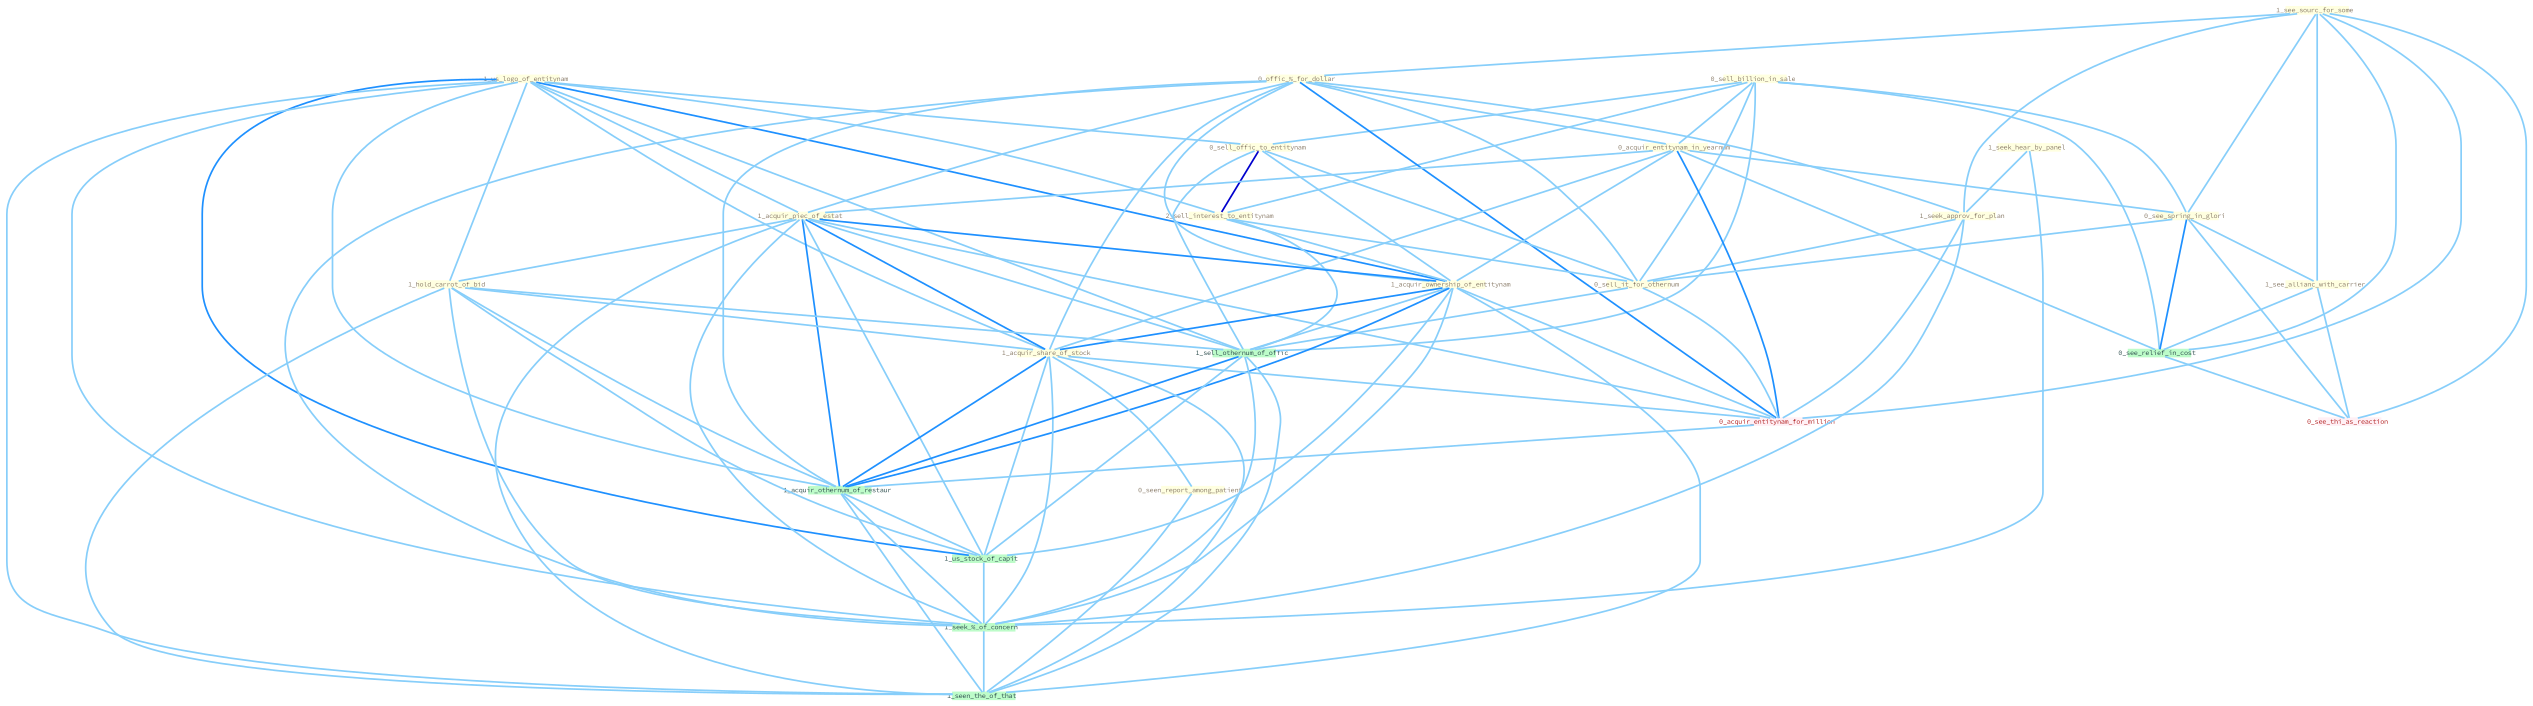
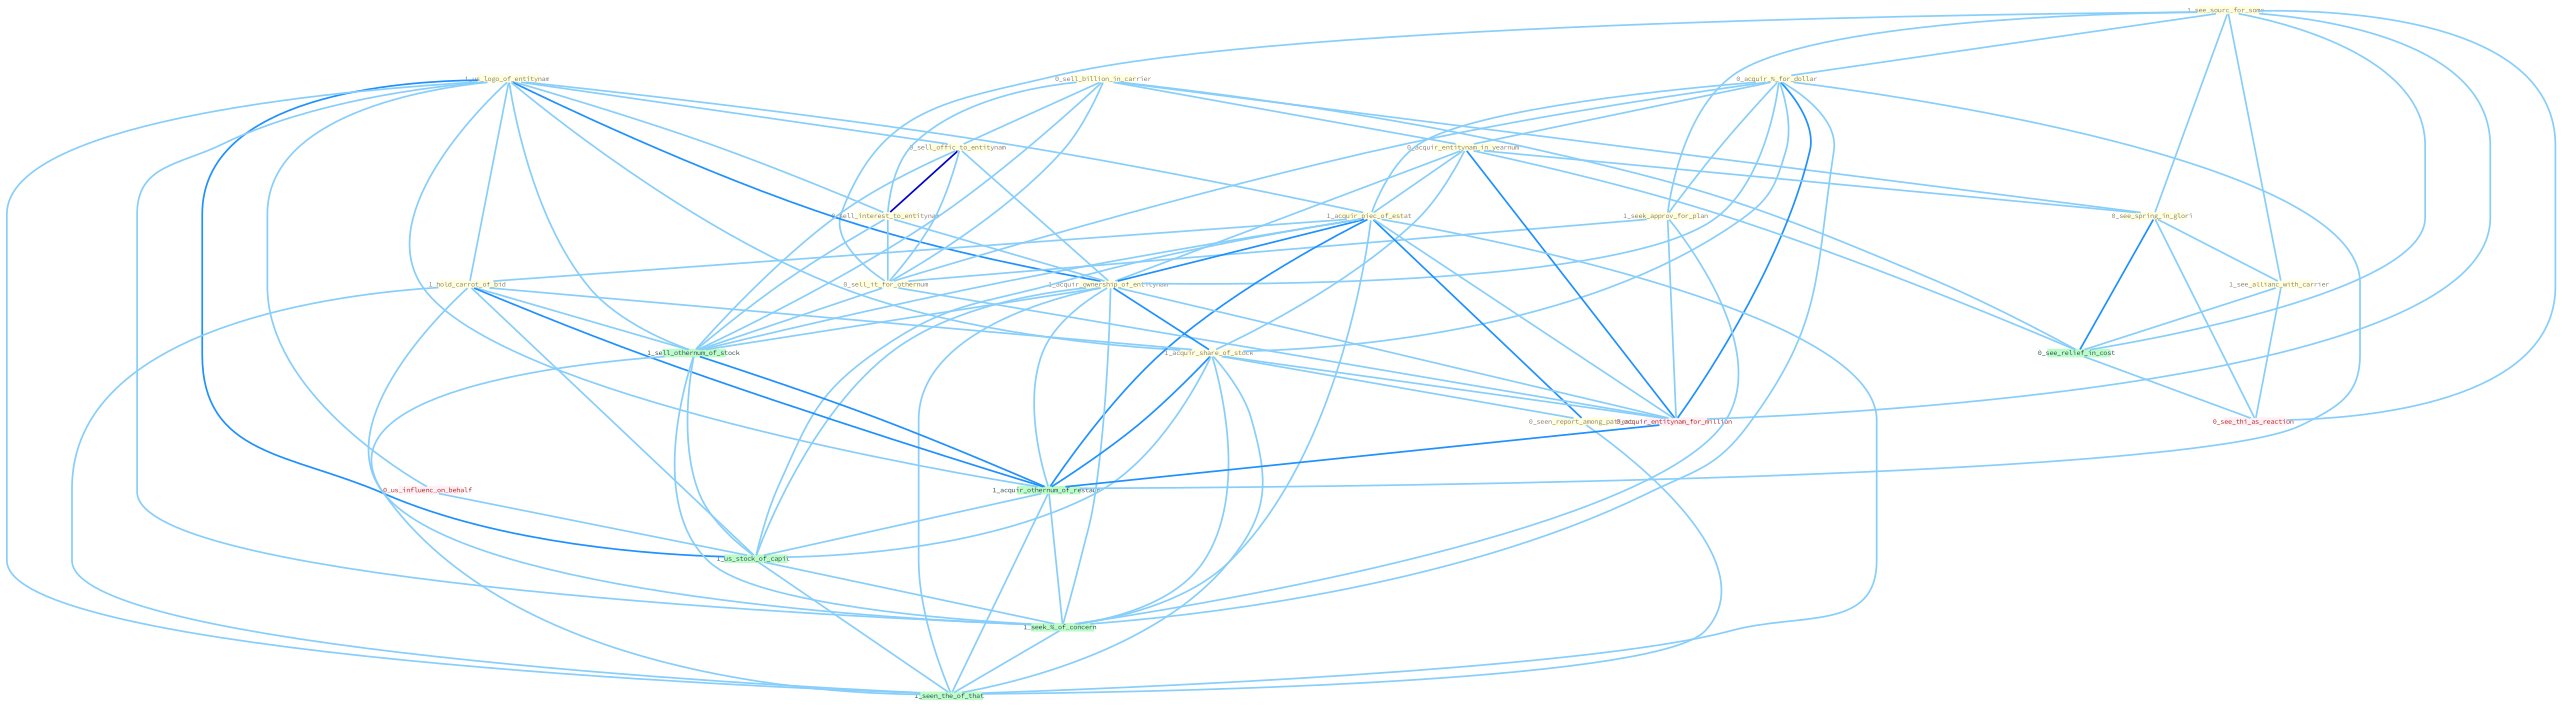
  graph {
    fontname="Source Code Pro"
    node [color="#ffffe0" fixedsize=true fontcolor="#8b7d6b" fontname="Source Code Pro" fontsize=4 shape=polygon style=filled]
    edge [color="#87cefa" fontname="Source Code Pro" w=1]
    "1_see_sourc_for_some " [height=.06 width=.5]
    "1_us_logo_of_entitynam " [height=.06 width=.5]
-   "0_sell_billion_in_sale " [height=.06 width=.5]
-   "1_seek_hear_by_panel " [height=.06 width=.5]
-   "0_acquir_%_for_dollar " [height=.06 width=.5 label="0_offic_%_for_dollar"]
+   "0_sell_billion_in_sale " [height=.06 width=.5 label="0_sell_billion_in_carrier"]
+   "0_acquir_%_for_dollar " [height=.06 width=.5]
    "0_sell_offic_to_entitynam " [height=.06 width=.5]
-   "0_sell_interest_to_entitynam " [height=.06 width=.5 label="2_sell_interest_to_entitynam"]
+   "0_sell_interest_to_entitynam " [height=.06 width=.5]
    "1_seek_approv_for_plan " [height=.06 width=.5]
    "0_acquir_entitynam_in_yearnum " [height=.06 width=.5]
    "1_acquir_piec_of_estat " [height=.06 width=.5]
    "0_sell_it_for_othernum " [height=.06 width=.5]
    "1_acquir_ownership_of_entitynam " [height=.06 width=.5]
    "1_hold_carrot_of_bid " [height=.06 width=.5]
    "0_see_spring_in_glori " [height=.06 width=.5]
    "0_seen_report_among_patient " [height=.06 width=.5]
    "1_acquir_share_of_stock " [height=.06 width=.5]
    "1_see_allianc_with_carrier " [height=.06 width=.5]
    "0_acquir_entitynam_for_million " [color="#fff0f5" fontcolor="#b22222" height=.06 width=.5]
+   "0_us_influenc_on_behalf " [color="#fff0f5" fontcolor="#b22222" height=.06 width=.5]
    "0_see_thi_as_reaction " [color="#fff0f5" fontcolor="#b22222" height=.06 width=.5]
    "0_see_relief_in_cost " [color="#BDFCC9" fontcolor="#2f4f4f" height=.06 width=.5]
-   "1_sell_othernum_of_offic " [color="#BDFCC9" fontcolor="#2f4f4f" height=.06 width=.5]
+   "1_sell_othernum_of_offic " [color="#BDFCC9" fontcolor="#2f4f4f" height=.06 width=.5 label="1_sell_othernum_of_stock"]
    "1_acquir_othernum_of_restaur " [color="#BDFCC9" fontcolor="#2f4f4f" height=.06 width=.5]
    "1_us_stock_of_capit " [color="#BDFCC9" fontcolor="#2f4f4f" height=.06 width=.5]
    "1_seek_%_of_concern " [color="#BDFCC9" fontcolor="#2f4f4f" height=.06 width=.5]
    "1_seen_the_of_that " [color="#BDFCC9" fontcolor="#2f4f4f" height=.06 width=.5]
    subgraph sub_1 {
      "1_see_sourc_for_some "
      "1_us_logo_of_entitynam "
      "0_sell_billion_in_sale "
-     "1_seek_hear_by_panel "
      "0_acquir_%_for_dollar "
      "0_sell_offic_to_entitynam "
      "0_sell_interest_to_entitynam "
      "1_seek_approv_for_plan "
      "0_acquir_entitynam_in_yearnum "
      "1_acquir_piec_of_estat "
      "0_sell_it_for_othernum "
      "1_acquir_ownership_of_entitynam "
      "1_hold_carrot_of_bid "
      "0_see_spring_in_glori "
      "0_seen_report_among_patient "
      "1_acquir_share_of_stock "
      "1_see_allianc_with_carrier "
    }
    subgraph sub_2 {
      "0_acquir_entitynam_for_million "
+     "0_us_influenc_on_behalf "
      "0_see_thi_as_reaction "
    }
    "1_see_sourc_for_some " -- "0_acquir_%_for_dollar "
    "1_see_sourc_for_some " -- "1_seek_approv_for_plan "
-   "0_see_spring_in_glori " -- "0_sell_it_for_othernum "
+   "1_see_sourc_for_some " -- "0_sell_it_for_othernum "
    "1_see_sourc_for_some " -- "0_see_spring_in_glori "
    "1_see_sourc_for_some " -- "1_see_allianc_with_carrier "
    "1_see_sourc_for_some " -- "0_acquir_entitynam_for_million "
    "1_see_sourc_for_some " -- "0_see_thi_as_reaction "
    "1_see_sourc_for_some " -- "0_see_relief_in_cost "
    "1_us_logo_of_entitynam " -- "0_sell_offic_to_entitynam "
    "1_us_logo_of_entitynam " -- "0_sell_interest_to_entitynam "
    "1_us_logo_of_entitynam " -- "1_acquir_piec_of_estat "
    "1_us_logo_of_entitynam " -- "1_acquir_ownership_of_entitynam " [color="#1e90ff" w=2]
    "1_us_logo_of_entitynam " -- "1_hold_carrot_of_bid "
    "1_us_logo_of_entitynam " -- "1_acquir_share_of_stock "
+   "1_us_logo_of_entitynam " -- "0_us_influenc_on_behalf "
    "1_us_logo_of_entitynam " -- "1_sell_othernum_of_offic "
    "1_us_logo_of_entitynam " -- "1_acquir_othernum_of_restaur "
    "1_us_logo_of_entitynam " -- "1_us_stock_of_capit " [color="#1e90ff" w=2]
    "1_us_logo_of_entitynam " -- "1_seek_%_of_concern "
    "1_us_logo_of_entitynam " -- "1_seen_the_of_that "
    "0_sell_billion_in_sale " -- "0_sell_offic_to_entitynam "
    "0_sell_billion_in_sale " -- "0_sell_interest_to_entitynam "
    "0_sell_billion_in_sale " -- "0_acquir_entitynam_in_yearnum "
    "0_sell_billion_in_sale " -- "0_sell_it_for_othernum "
    "0_sell_billion_in_sale " -- "0_see_spring_in_glori "
    "0_sell_billion_in_sale " -- "0_see_relief_in_cost "
    "0_sell_billion_in_sale " -- "1_sell_othernum_of_offic "
-   "1_seek_hear_by_panel " -- "1_seek_approv_for_plan "
-   "1_seek_hear_by_panel " -- "1_seek_%_of_concern "
    "0_acquir_%_for_dollar " -- "1_seek_approv_for_plan "
    "0_acquir_%_for_dollar " -- "0_acquir_entitynam_in_yearnum "
    "0_acquir_%_for_dollar " -- "1_acquir_piec_of_estat "
    "0_acquir_%_for_dollar " -- "0_sell_it_for_othernum "
    "0_acquir_%_for_dollar " -- "1_acquir_ownership_of_entitynam "
    "0_acquir_%_for_dollar " -- "1_acquir_share_of_stock "
    "0_acquir_%_for_dollar " -- "0_acquir_entitynam_for_million " [color="#1e90ff" w=2]
    "0_acquir_%_for_dollar " -- "1_acquir_othernum_of_restaur "
    "0_acquir_%_for_dollar " -- "1_seek_%_of_concern "
    "0_sell_offic_to_entitynam " -- "0_sell_interest_to_entitynam " [color="#0000cd" w=3]
    "0_sell_offic_to_entitynam " -- "0_sell_it_for_othernum "
    "0_sell_offic_to_entitynam " -- "1_acquir_ownership_of_entitynam "
    "0_sell_offic_to_entitynam " -- "1_sell_othernum_of_offic "
    "0_sell_interest_to_entitynam " -- "0_sell_it_for_othernum "
    "0_sell_interest_to_entitynam " -- "1_acquir_ownership_of_entitynam "
    "0_sell_interest_to_entitynam " -- "1_sell_othernum_of_offic "
    "1_seek_approv_for_plan " -- "0_sell_it_for_othernum "
    "1_seek_approv_for_plan " -- "0_acquir_entitynam_for_million "
    "1_seek_approv_for_plan " -- "1_seek_%_of_concern "
    "0_acquir_entitynam_in_yearnum " -- "1_acquir_piec_of_estat "
    "0_acquir_entitynam_in_yearnum " -- "1_acquir_ownership_of_entitynam "
    "0_acquir_entitynam_in_yearnum " -- "0_see_spring_in_glori "
    "0_acquir_entitynam_in_yearnum " -- "1_acquir_share_of_stock "
    "0_acquir_entitynam_in_yearnum " -- "0_acquir_entitynam_for_million " [color="#1e90ff" w=2]
    "0_acquir_entitynam_in_yearnum " -- "0_see_relief_in_cost "
    "1_acquir_piec_of_estat " -- "1_acquir_ownership_of_entitynam " [color="#1e90ff" w=2]
    "1_acquir_piec_of_estat " -- "1_hold_carrot_of_bid "
-   "1_acquir_piec_of_estat " -- "1_acquir_share_of_stock " [color="#1e90ff" w=2]
+   "1_acquir_piec_of_estat " -- "0_seen_report_among_patient " [color="#1e90ff" w=2]
    "1_acquir_piec_of_estat " -- "0_acquir_entitynam_for_million "
    "1_acquir_piec_of_estat " -- "1_sell_othernum_of_offic "
    "1_acquir_piec_of_estat " -- "1_acquir_othernum_of_restaur " [color="#1e90ff" w=2]
    "1_acquir_piec_of_estat " -- "1_us_stock_of_capit "
    "1_acquir_piec_of_estat " -- "1_seek_%_of_concern "
    "1_acquir_piec_of_estat " -- "1_seen_the_of_that "
    "0_sell_it_for_othernum " -- "0_acquir_entitynam_for_million "
    "0_sell_it_for_othernum " -- "1_sell_othernum_of_offic "
    "1_acquir_ownership_of_entitynam " -- "1_acquir_share_of_stock " [color="#1e90ff" w=2]
    "1_acquir_ownership_of_entitynam " -- "0_acquir_entitynam_for_million "
    "1_acquir_ownership_of_entitynam " -- "1_sell_othernum_of_offic "
-   "1_acquir_ownership_of_entitynam " -- "1_acquir_othernum_of_restaur " [color="#1e90ff" w=2]
+   "1_acquir_ownership_of_entitynam " -- "1_acquir_othernum_of_restaur " [w=2]
    "1_acquir_ownership_of_entitynam " -- "1_us_stock_of_capit "
    "1_acquir_ownership_of_entitynam " -- "1_seek_%_of_concern "
    "1_acquir_ownership_of_entitynam " -- "1_seen_the_of_that "
    "1_hold_carrot_of_bid " -- "1_acquir_share_of_stock "
    "1_hold_carrot_of_bid " -- "1_sell_othernum_of_offic "
-   "1_hold_carrot_of_bid " -- "1_acquir_othernum_of_restaur "
+   "1_hold_carrot_of_bid " -- "1_acquir_othernum_of_restaur " [color="#1e90ff"]
    "1_hold_carrot_of_bid " -- "1_us_stock_of_capit "
    "1_hold_carrot_of_bid " -- "1_seek_%_of_concern "
    "1_hold_carrot_of_bid " -- "1_seen_the_of_that "
    "0_see_spring_in_glori " -- "1_see_allianc_with_carrier "
    "0_see_spring_in_glori " -- "0_see_thi_as_reaction "
    "0_see_spring_in_glori " -- "0_see_relief_in_cost " [color="#1e90ff" w=2]
    "0_seen_report_among_patient " -- "1_seen_the_of_that "
    "1_acquir_share_of_stock " -- "0_seen_report_among_patient "
    "1_acquir_share_of_stock " -- "0_acquir_entitynam_for_million "
    "1_acquir_share_of_stock " -- "1_acquir_othernum_of_restaur " [color="#1e90ff" w=2]
    "1_acquir_share_of_stock " -- "1_us_stock_of_capit "
    "1_acquir_share_of_stock " -- "1_seek_%_of_concern "
    "1_acquir_share_of_stock " -- "1_seen_the_of_that "
    "1_see_allianc_with_carrier " -- "0_see_thi_as_reaction "
    "1_see_allianc_with_carrier " -- "0_see_relief_in_cost "
-   "0_acquir_entitynam_for_million " -- "1_acquir_othernum_of_restaur "
+   "0_acquir_entitynam_for_million " -- "1_acquir_othernum_of_restaur " [color="#1e90ff"]
+   "0_us_influenc_on_behalf " -- "1_us_stock_of_capit "
    "0_see_relief_in_cost " -- "0_see_thi_as_reaction "
    "1_sell_othernum_of_offic " -- "1_acquir_othernum_of_restaur " [color="#1e90ff" w=2]
    "1_sell_othernum_of_offic " -- "1_us_stock_of_capit "
    "1_sell_othernum_of_offic " -- "1_seek_%_of_concern "
    "1_sell_othernum_of_offic " -- "1_seen_the_of_that "
    "1_acquir_othernum_of_restaur " -- "1_us_stock_of_capit "
    "1_acquir_othernum_of_restaur " -- "1_seek_%_of_concern "
    "1_acquir_othernum_of_restaur " -- "1_seen_the_of_that "
    "1_us_stock_of_capit " -- "1_seek_%_of_concern "
+   "1_us_stock_of_capit " -- "1_seen_the_of_that "
    "1_seek_%_of_concern " -- "1_seen_the_of_that "
  }
